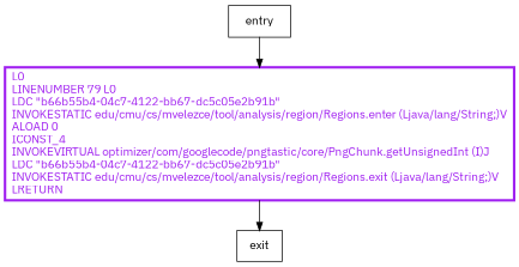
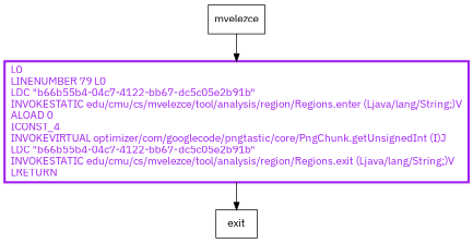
  digraph {
    fontname="IBM Plex Sans"
    node [shape=record fontname="IBM Plex Sans"]
    edge [fontname="IBM Plex Sans"]
    n1 [color=purple fontcolor=purple label="L0\lLINENUMBER 79 L0\lLDC \"b66b55b4-04c7-4122-bb67-dc5c05e2b91b\"\lINVOKESTATIC edu/cmu/cs/mvelezce/tool/analysis/region/Regions.enter (Ljava/lang/String;)V\lALOAD 0\lICONST_4\lINVOKEVIRTUAL optimizer/com/googlecode/pngtastic/core/PngChunk.getUnsignedInt (I)J\lLDC \"b66b55b4-04c7-4122-bb67-dc5c05e2b91b\"\lINVOKESTATIC edu/cmu/cs/mvelezce/tool/analysis/region/Regions.exit (Ljava/lang/String;)V\lLRETURN\l" penwidth=3]
    exit
-   entry
+   entry [label=mvelezce]
    n1 -> exit
    entry -> n1
  }
